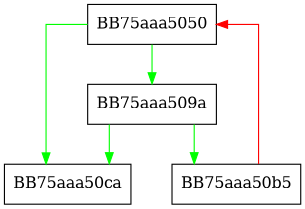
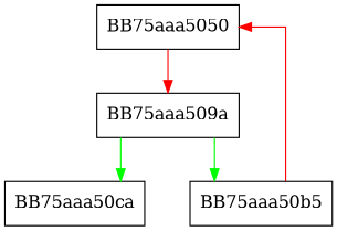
  digraph {
    splines=ortho
    node [shape=box]
    edge [color=green]
    BB75aaa5050
    BB75aaa50ca
    BB75aaa509a
    BB75aaa50b5
-   BB75aaa5050 -> BB75aaa50ca
-   BB75aaa5050 -> BB75aaa509a
+   BB75aaa5050 -> BB75aaa509a [color=red]
    BB75aaa509a -> BB75aaa50ca
    BB75aaa509a -> BB75aaa50b5
    BB75aaa50b5 -> BB75aaa5050 [color=red]
  }
